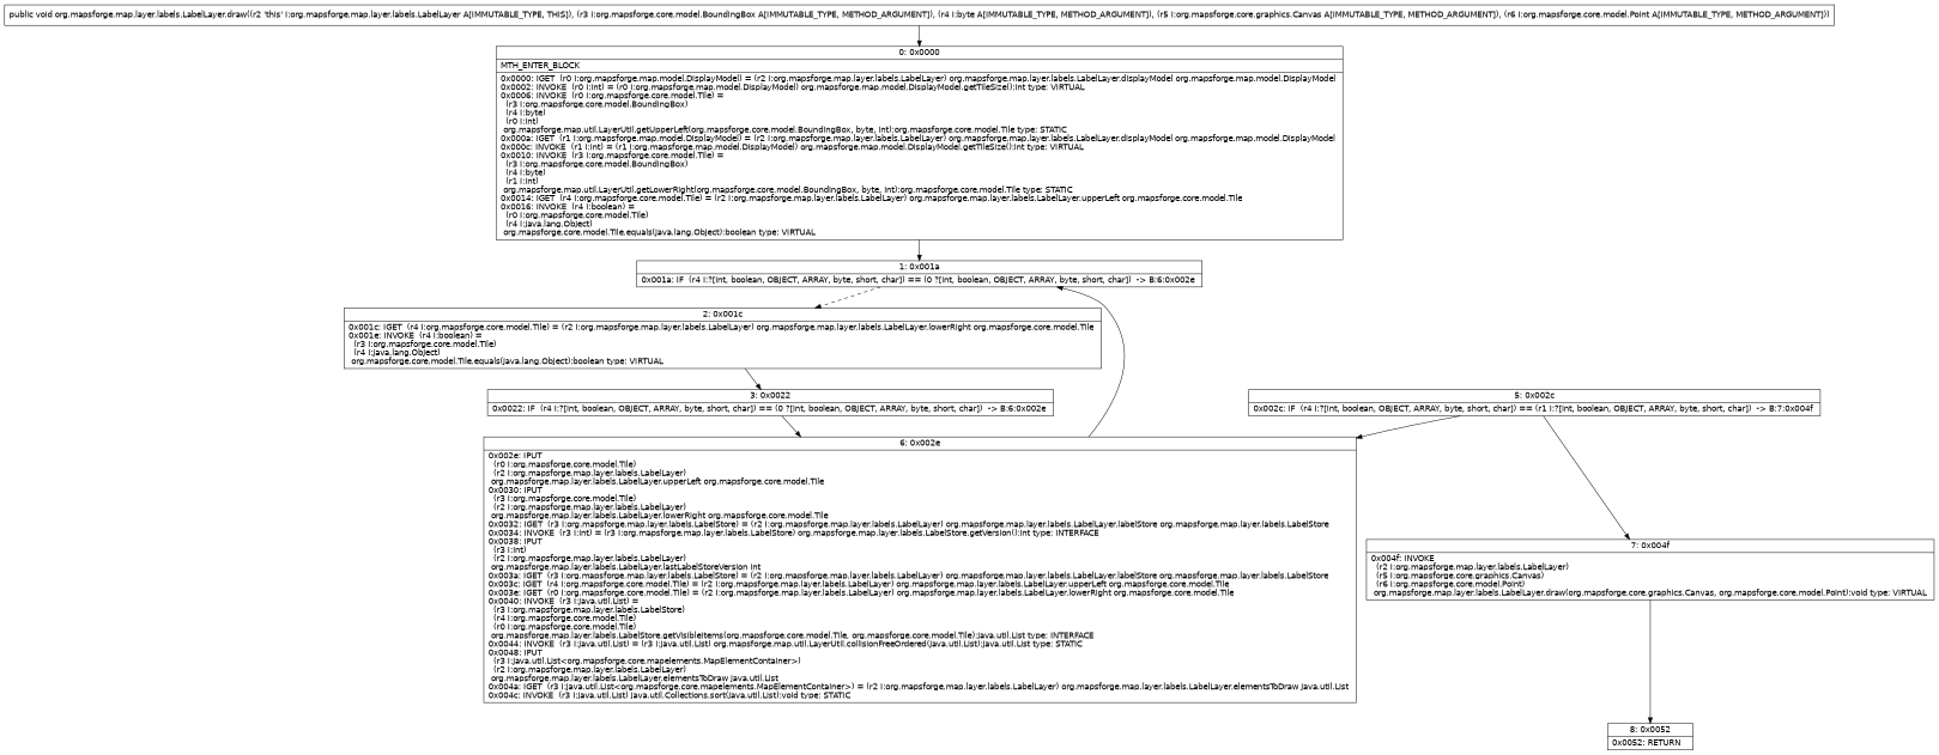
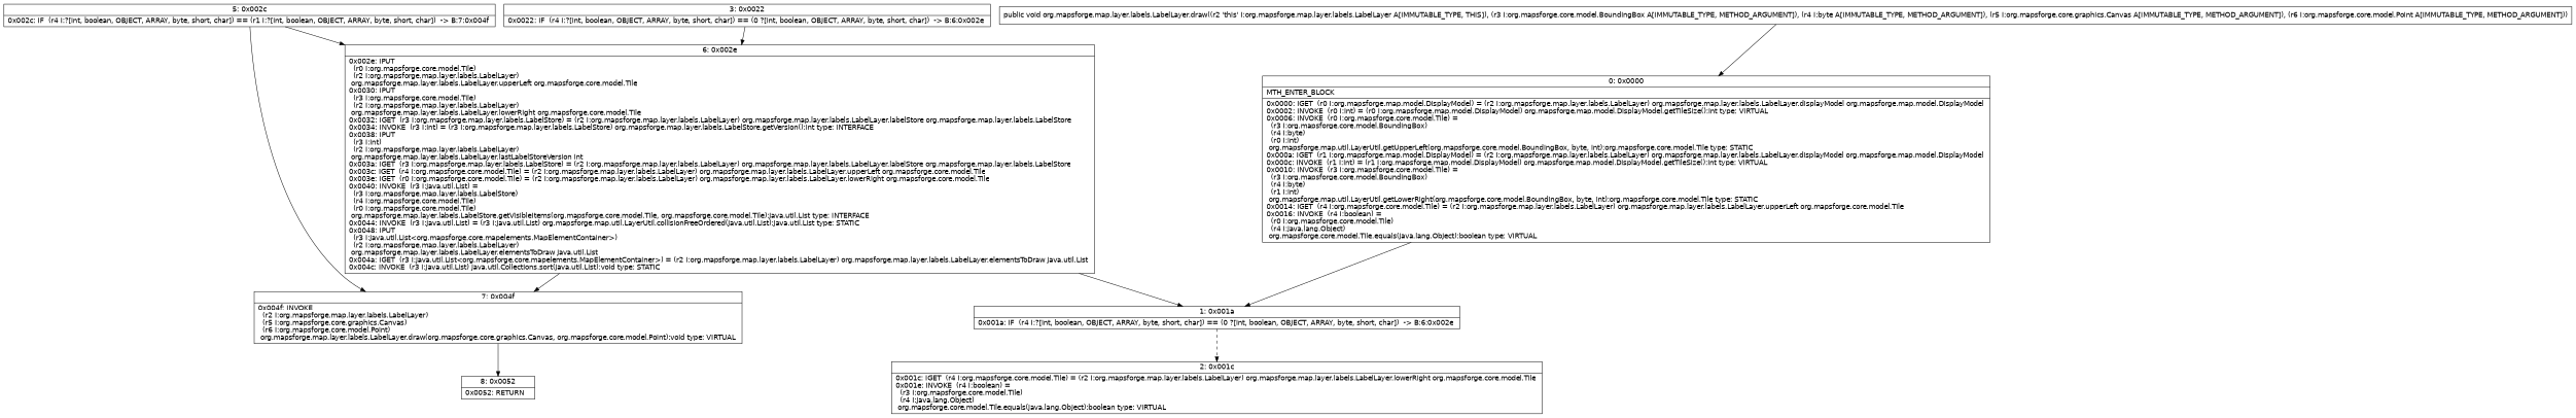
  digraph {
    fontname="DejaVu Sans"
    node [fontname="DejaVu Sans" shape=record]
    edge [fontname="DejaVu Sans"]
    n1 [label="{0\:\ 0x0000|MTH_ENTER_BLOCK\l|0x0000: IGET  (r0 I:org.mapsforge.map.model.DisplayModel) = (r2 I:org.mapsforge.map.layer.labels.LabelLayer) org.mapsforge.map.layer.labels.LabelLayer.displayModel org.mapsforge.map.model.DisplayModel \l0x0002: INVOKE  (r0 I:int) = (r0 I:org.mapsforge.map.model.DisplayModel) org.mapsforge.map.model.DisplayModel.getTileSize():int type: VIRTUAL \l0x0006: INVOKE  (r0 I:org.mapsforge.core.model.Tile) = \l  (r3 I:org.mapsforge.core.model.BoundingBox)\l  (r4 I:byte)\l  (r0 I:int)\l org.mapsforge.map.util.LayerUtil.getUpperLeft(org.mapsforge.core.model.BoundingBox, byte, int):org.mapsforge.core.model.Tile type: STATIC \l0x000a: IGET  (r1 I:org.mapsforge.map.model.DisplayModel) = (r2 I:org.mapsforge.map.layer.labels.LabelLayer) org.mapsforge.map.layer.labels.LabelLayer.displayModel org.mapsforge.map.model.DisplayModel \l0x000c: INVOKE  (r1 I:int) = (r1 I:org.mapsforge.map.model.DisplayModel) org.mapsforge.map.model.DisplayModel.getTileSize():int type: VIRTUAL \l0x0010: INVOKE  (r3 I:org.mapsforge.core.model.Tile) = \l  (r3 I:org.mapsforge.core.model.BoundingBox)\l  (r4 I:byte)\l  (r1 I:int)\l org.mapsforge.map.util.LayerUtil.getLowerRight(org.mapsforge.core.model.BoundingBox, byte, int):org.mapsforge.core.model.Tile type: STATIC \l0x0014: IGET  (r4 I:org.mapsforge.core.model.Tile) = (r2 I:org.mapsforge.map.layer.labels.LabelLayer) org.mapsforge.map.layer.labels.LabelLayer.upperLeft org.mapsforge.core.model.Tile \l0x0016: INVOKE  (r4 I:boolean) = \l  (r0 I:org.mapsforge.core.model.Tile)\l  (r4 I:java.lang.Object)\l org.mapsforge.core.model.Tile.equals(java.lang.Object):boolean type: VIRTUAL \l}"]
    n2 [label="{1\:\ 0x001a|0x001a: IF  (r4 I:?[int, boolean, OBJECT, ARRAY, byte, short, char]) == (0 ?[int, boolean, OBJECT, ARRAY, byte, short, char])  \-\> B:6:0x002e \l}"]
    n3 [label="{2\:\ 0x001c|0x001c: IGET  (r4 I:org.mapsforge.core.model.Tile) = (r2 I:org.mapsforge.map.layer.labels.LabelLayer) org.mapsforge.map.layer.labels.LabelLayer.lowerRight org.mapsforge.core.model.Tile \l0x001e: INVOKE  (r4 I:boolean) = \l  (r3 I:org.mapsforge.core.model.Tile)\l  (r4 I:java.lang.Object)\l org.mapsforge.core.model.Tile.equals(java.lang.Object):boolean type: VIRTUAL \l}"]
    n4 [label="{3\:\ 0x0022|0x0022: IF  (r4 I:?[int, boolean, OBJECT, ARRAY, byte, short, char]) == (0 ?[int, boolean, OBJECT, ARRAY, byte, short, char])  \-\> B:6:0x002e \l}"]
    n5 [label="{6\:\ 0x002e|0x002e: IPUT  \l  (r0 I:org.mapsforge.core.model.Tile)\l  (r2 I:org.mapsforge.map.layer.labels.LabelLayer)\l org.mapsforge.map.layer.labels.LabelLayer.upperLeft org.mapsforge.core.model.Tile \l0x0030: IPUT  \l  (r3 I:org.mapsforge.core.model.Tile)\l  (r2 I:org.mapsforge.map.layer.labels.LabelLayer)\l org.mapsforge.map.layer.labels.LabelLayer.lowerRight org.mapsforge.core.model.Tile \l0x0032: IGET  (r3 I:org.mapsforge.map.layer.labels.LabelStore) = (r2 I:org.mapsforge.map.layer.labels.LabelLayer) org.mapsforge.map.layer.labels.LabelLayer.labelStore org.mapsforge.map.layer.labels.LabelStore \l0x0034: INVOKE  (r3 I:int) = (r3 I:org.mapsforge.map.layer.labels.LabelStore) org.mapsforge.map.layer.labels.LabelStore.getVersion():int type: INTERFACE \l0x0038: IPUT  \l  (r3 I:int)\l  (r2 I:org.mapsforge.map.layer.labels.LabelLayer)\l org.mapsforge.map.layer.labels.LabelLayer.lastLabelStoreVersion int \l0x003a: IGET  (r3 I:org.mapsforge.map.layer.labels.LabelStore) = (r2 I:org.mapsforge.map.layer.labels.LabelLayer) org.mapsforge.map.layer.labels.LabelLayer.labelStore org.mapsforge.map.layer.labels.LabelStore \l0x003c: IGET  (r4 I:org.mapsforge.core.model.Tile) = (r2 I:org.mapsforge.map.layer.labels.LabelLayer) org.mapsforge.map.layer.labels.LabelLayer.upperLeft org.mapsforge.core.model.Tile \l0x003e: IGET  (r0 I:org.mapsforge.core.model.Tile) = (r2 I:org.mapsforge.map.layer.labels.LabelLayer) org.mapsforge.map.layer.labels.LabelLayer.lowerRight org.mapsforge.core.model.Tile \l0x0040: INVOKE  (r3 I:java.util.List) = \l  (r3 I:org.mapsforge.map.layer.labels.LabelStore)\l  (r4 I:org.mapsforge.core.model.Tile)\l  (r0 I:org.mapsforge.core.model.Tile)\l org.mapsforge.map.layer.labels.LabelStore.getVisibleItems(org.mapsforge.core.model.Tile, org.mapsforge.core.model.Tile):java.util.List type: INTERFACE \l0x0044: INVOKE  (r3 I:java.util.List) = (r3 I:java.util.List) org.mapsforge.map.util.LayerUtil.collisionFreeOrdered(java.util.List):java.util.List type: STATIC \l0x0048: IPUT  \l  (r3 I:java.util.List\<org.mapsforge.core.mapelements.MapElementContainer\>)\l  (r2 I:org.mapsforge.map.layer.labels.LabelLayer)\l org.mapsforge.map.layer.labels.LabelLayer.elementsToDraw java.util.List \l0x004a: IGET  (r3 I:java.util.List\<org.mapsforge.core.mapelements.MapElementContainer\>) = (r2 I:org.mapsforge.map.layer.labels.LabelLayer) org.mapsforge.map.layer.labels.LabelLayer.elementsToDraw java.util.List \l0x004c: INVOKE  (r3 I:java.util.List) java.util.Collections.sort(java.util.List):void type: STATIC \l}"]
    n6 [label="{7\:\ 0x004f|0x004f: INVOKE  \l  (r2 I:org.mapsforge.map.layer.labels.LabelLayer)\l  (r5 I:org.mapsforge.core.graphics.Canvas)\l  (r6 I:org.mapsforge.core.model.Point)\l org.mapsforge.map.layer.labels.LabelLayer.draw(org.mapsforge.core.graphics.Canvas, org.mapsforge.core.model.Point):void type: VIRTUAL \l}"]
    n7 [label="{5\:\ 0x002c|0x002c: IF  (r4 I:?[int, boolean, OBJECT, ARRAY, byte, short, char]) == (r1 I:?[int, boolean, OBJECT, ARRAY, byte, short, char])  \-\> B:7:0x004f \l}"]
    n8 [label="{8\:\ 0x0052|0x0052: RETURN   \l}"]
    n9 [label="{public void org.mapsforge.map.layer.labels.LabelLayer.draw((r2 'this' I:org.mapsforge.map.layer.labels.LabelLayer A[IMMUTABLE_TYPE, THIS]), (r3 I:org.mapsforge.core.model.BoundingBox A[IMMUTABLE_TYPE, METHOD_ARGUMENT]), (r4 I:byte A[IMMUTABLE_TYPE, METHOD_ARGUMENT]), (r5 I:org.mapsforge.core.graphics.Canvas A[IMMUTABLE_TYPE, METHOD_ARGUMENT]), (r6 I:org.mapsforge.core.model.Point A[IMMUTABLE_TYPE, METHOD_ARGUMENT])) }"]
    n1 -> n2
    n2 -> n3 [style=dashed]
-   n3 -> n4
    n4 -> n5
    n5 -> n2
+   n5 -> n6
    n6 -> n8
    n7 -> n5 [style=solid]
    n7 -> n6
    n9 -> n1
  }
